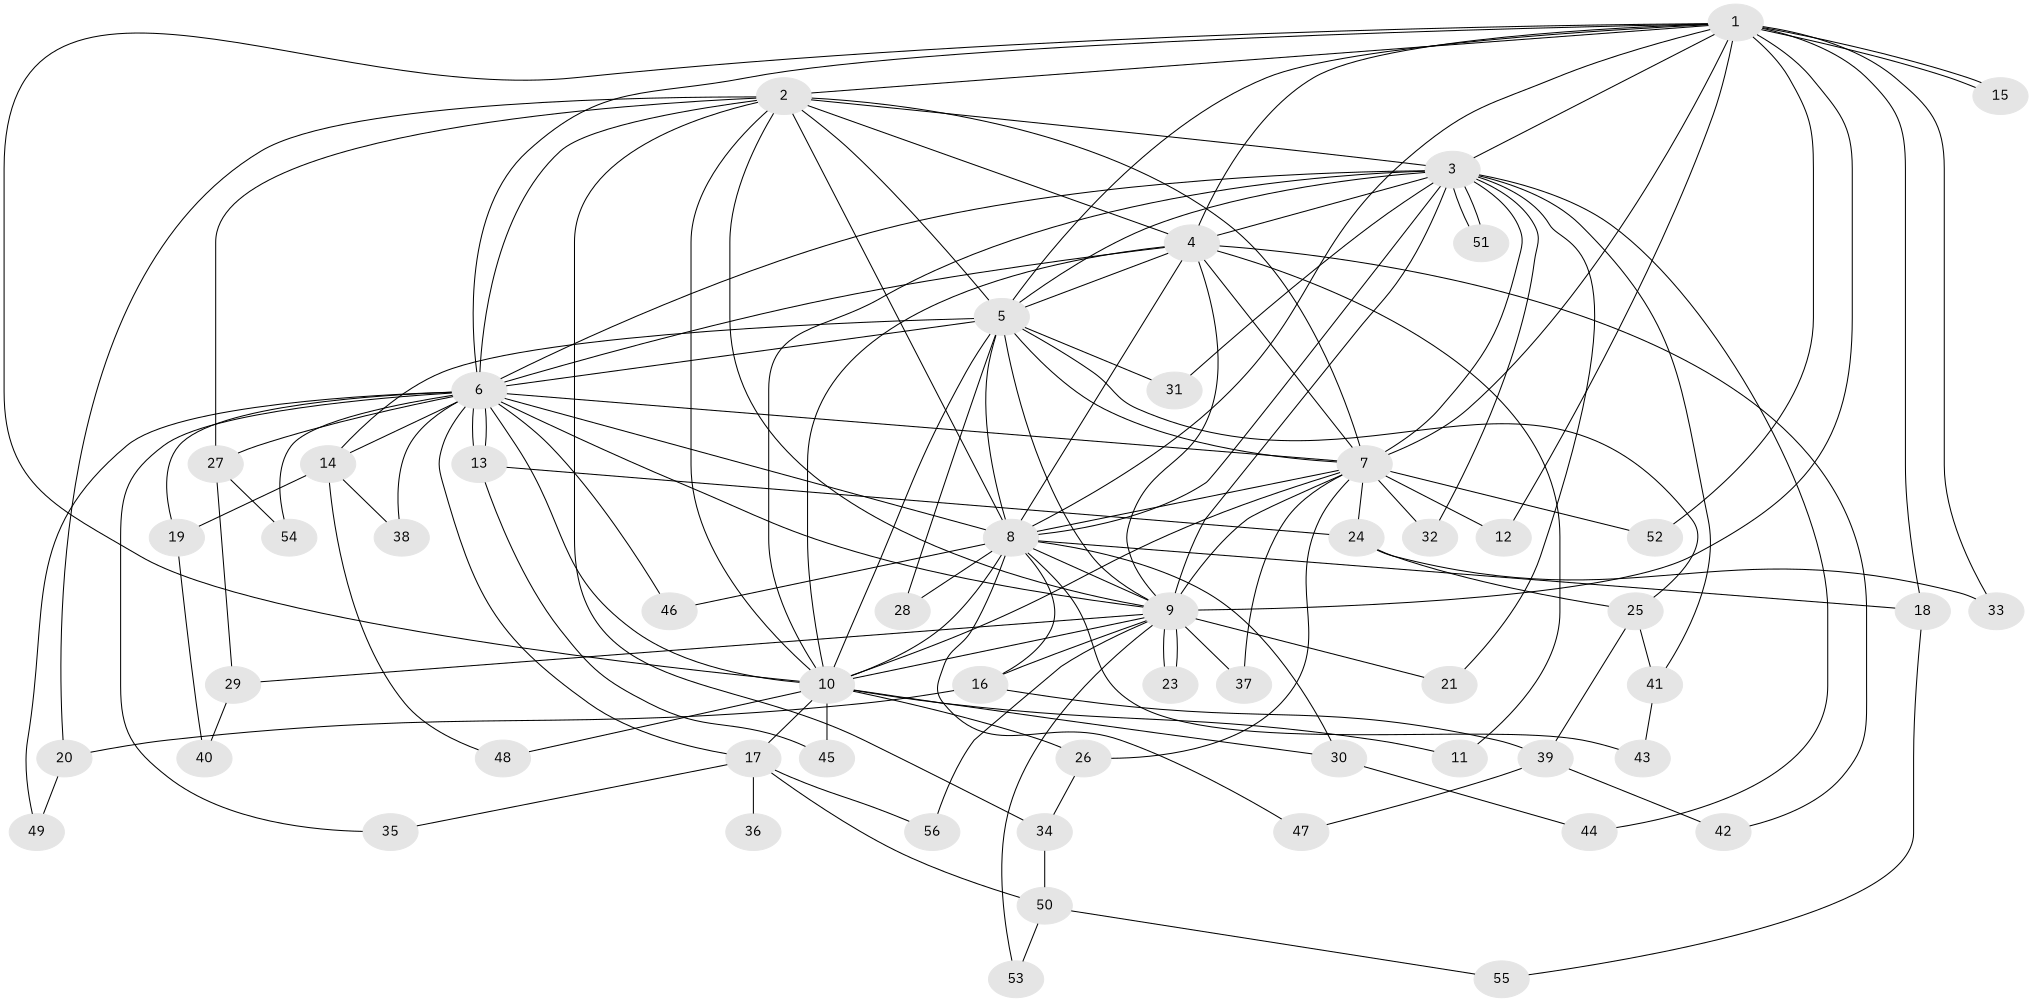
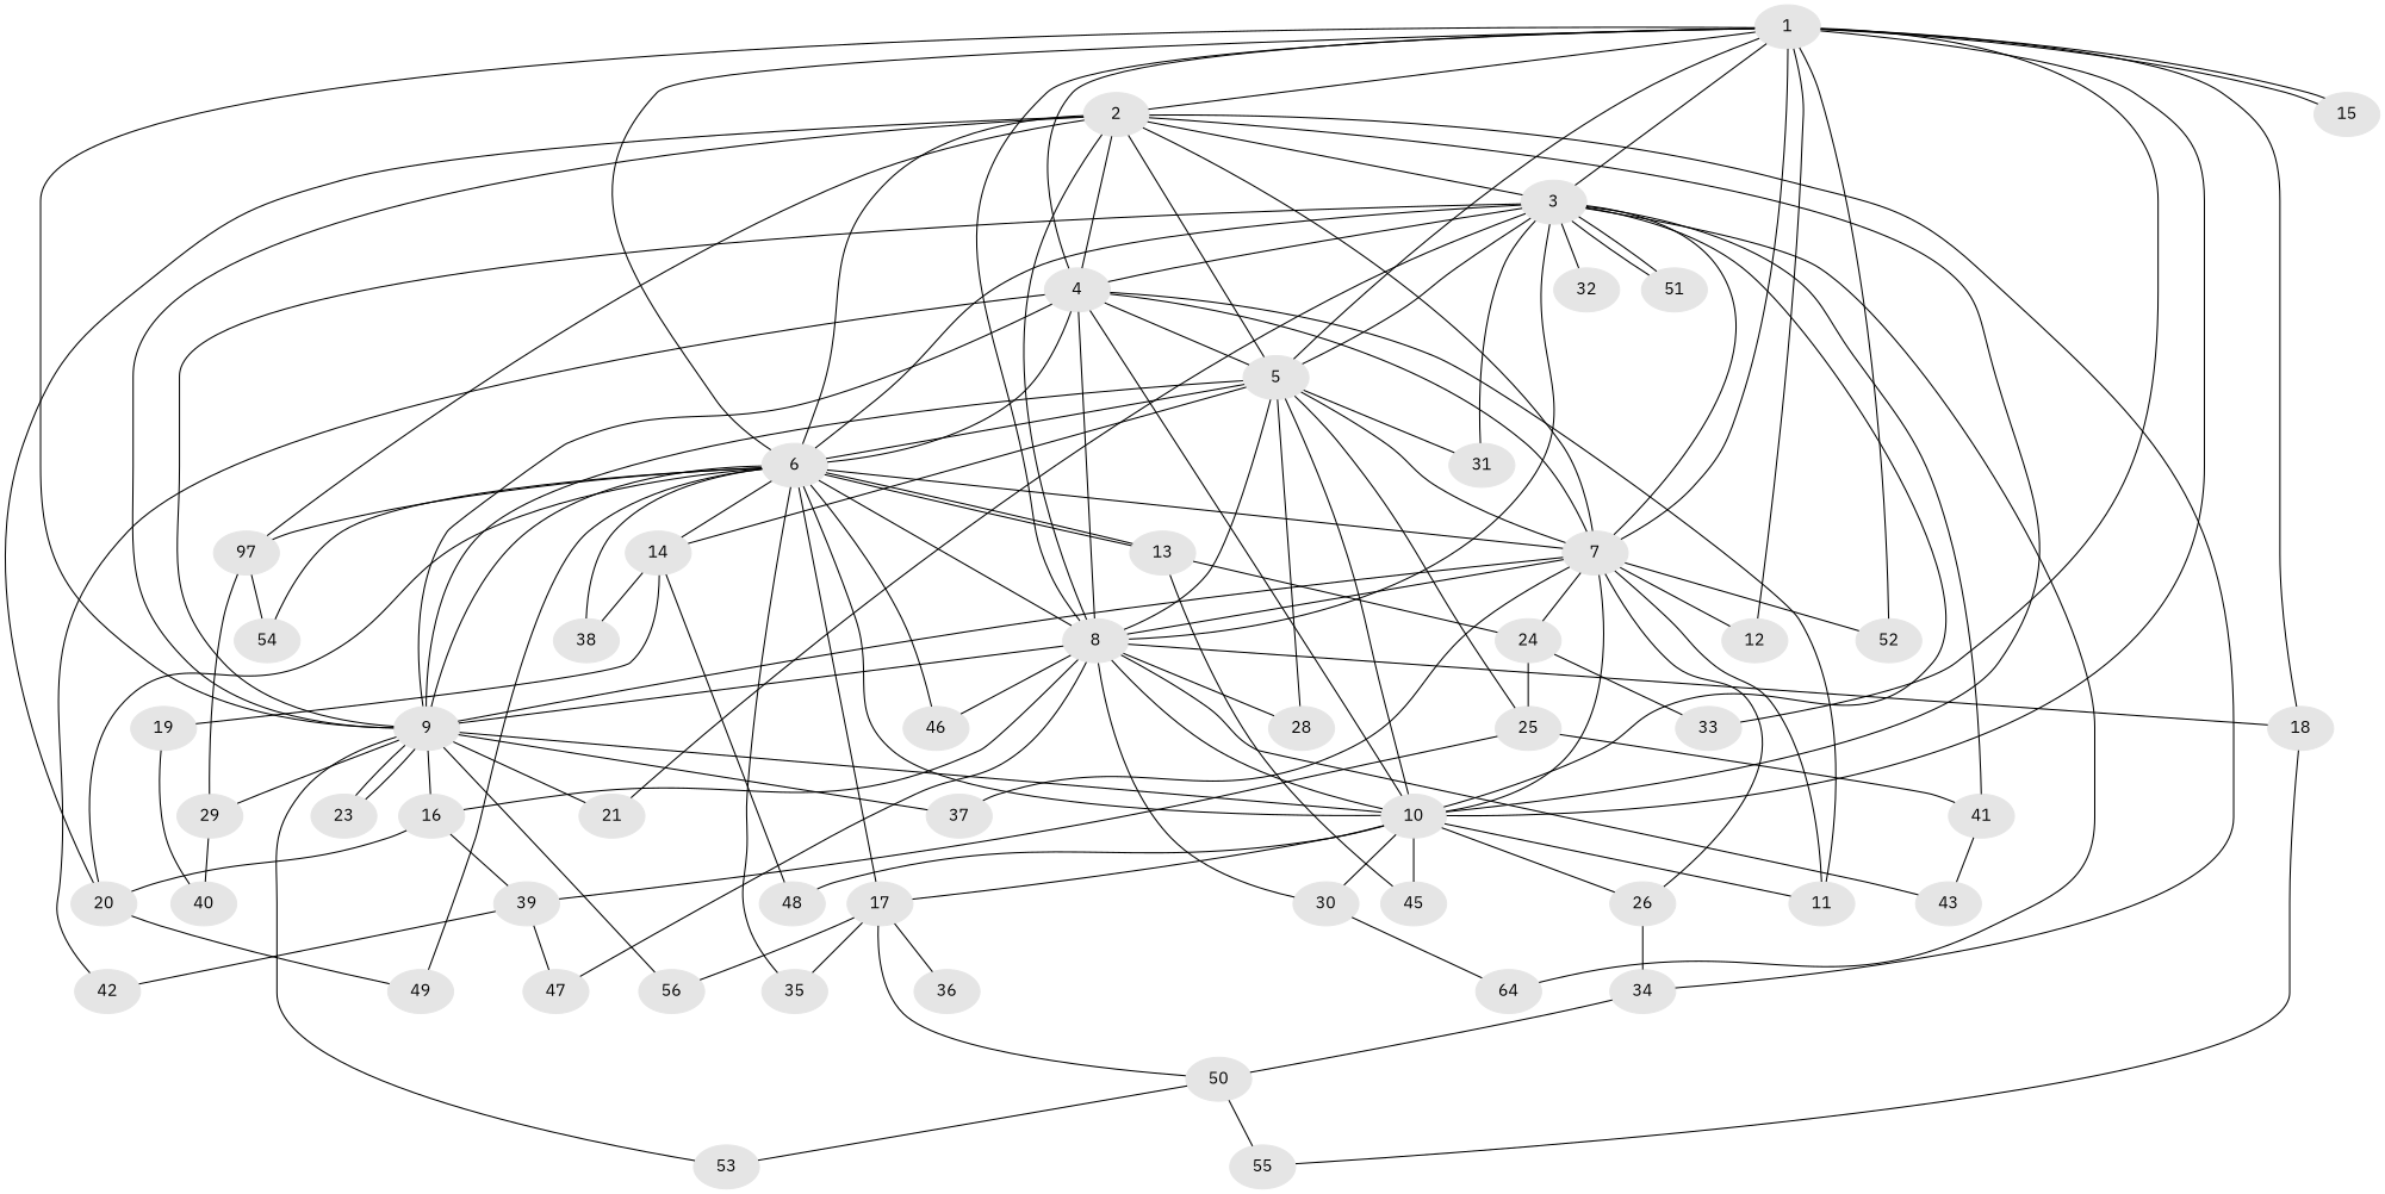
  graph {
    fontname="IBM Plex Sans"
    node [color=gray90 fontname="IBM Plex Sans" style=filled]
    edge [fontname="IBM Plex Sans"]
    1
    2
    3
    4
    5
    6
    7
    8
    9
    10
    12
    15
    18
    33
    52
    20
-   27
+   27 [label=97]
    34
    21
    31
    32
    41
-   44
+   44 [label=64]
    51
    11
    42
    14
    25
    28
    13
    17
    19
    35
    38
    46
    49
    54
    24
    26
    37
    16
    30
    43
    47
    23
    29
    53
    56
    45
    48
    55
    50
    39
    36
    40
    1 -- 2
    1 -- 3
    1 -- 4
    1 -- 5
    1 -- 6
    1 -- 7
    1 -- 8
    1 -- 9
    1 -- 10
    1 -- 12
    1 -- 15
    1 -- 15
    1 -- 18
    1 -- 33
    1 -- 52
    2 -- 3
    2 -- 4
    2 -- 5
    2 -- 6
    2 -- 7
    2 -- 8
    2 -- 9
    2 -- 10
    2 -- 20
    2 -- 27
    2 -- 34
    3 -- 4
    3 -- 5
    3 -- 6
    3 -- 7
    3 -- 8
    3 -- 9
    3 -- 10
    3 -- 21
    3 -- 31
    3 -- 32
    3 -- 41
    3 -- 44
    3 -- 51
    3 -- 51
    4 -- 5
    4 -- 6
    4 -- 7
    4 -- 8
    4 -- 9
    4 -- 10
    4 -- 11
    4 -- 42
    5 -- 6
    5 -- 7
    5 -- 8
    5 -- 9
    5 -- 10
    5 -- 31
    5 -- 14
    5 -- 25
    5 -- 28
    6 -- 7
    6 -- 8
    6 -- 9
    6 -- 10
    6 -- 27
    6 -- 14
    6 -- 13
    6 -- 13
    6 -- 17
-   6 -- 19
+   6 -- 20
    6 -- 35
    6 -- 38
    6 -- 46
    6 -- 49
    6 -- 54
    7 -- 8
    7 -- 9
    7 -- 10
    7 -- 12
    7 -- 52
-   7 -- 32
+   7 -- 11
    7 -- 24
    7 -- 26
    7 -- 37
    8 -- 9
    8 -- 10
    8 -- 18
    8 -- 28
    8 -- 46
    8 -- 16
    8 -- 30
    8 -- 43
    8 -- 47
    9 -- 10
    9 -- 21
    9 -- 37
    9 -- 16
    9 -- 23
    9 -- 23
    9 -- 29
    9 -- 53
    9 -- 56
    10 -- 11
    10 -- 17
    10 -- 26
    10 -- 30
    10 -- 45
    10 -- 48
    18 -- 55
    20 -- 49
    27 -- 54
    27 -- 29
    34 -- 50
    41 -- 43
    14 -- 19
    14 -- 38
    14 -- 48
    25 -- 41
    25 -- 39
    13 -- 24
    13 -- 45
    17 -- 35
    17 -- 56
    17 -- 50
    17 -- 36
    19 -- 40
    24 -- 33
    24 -- 25
    26 -- 34
    16 -- 20
    16 -- 39
    30 -- 44
    29 -- 40
    50 -- 53
    50 -- 55
    39 -- 42
    39 -- 47
  }
